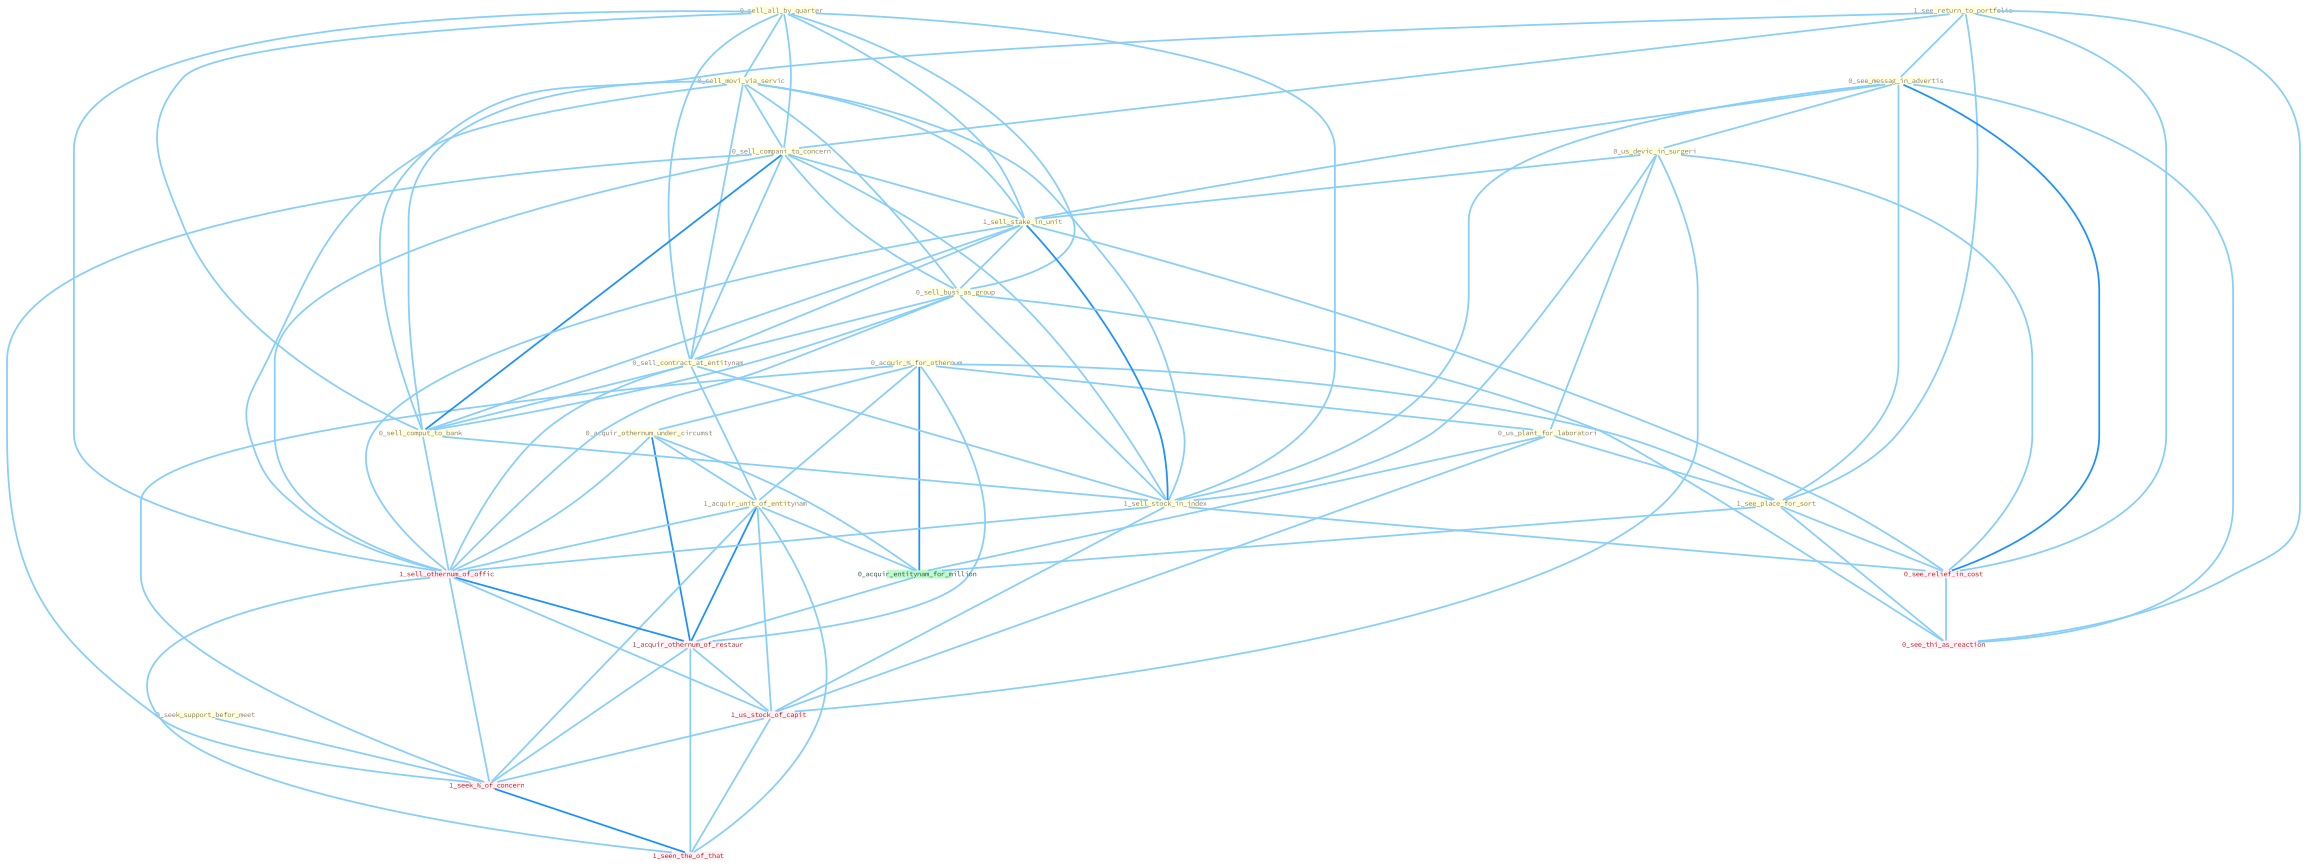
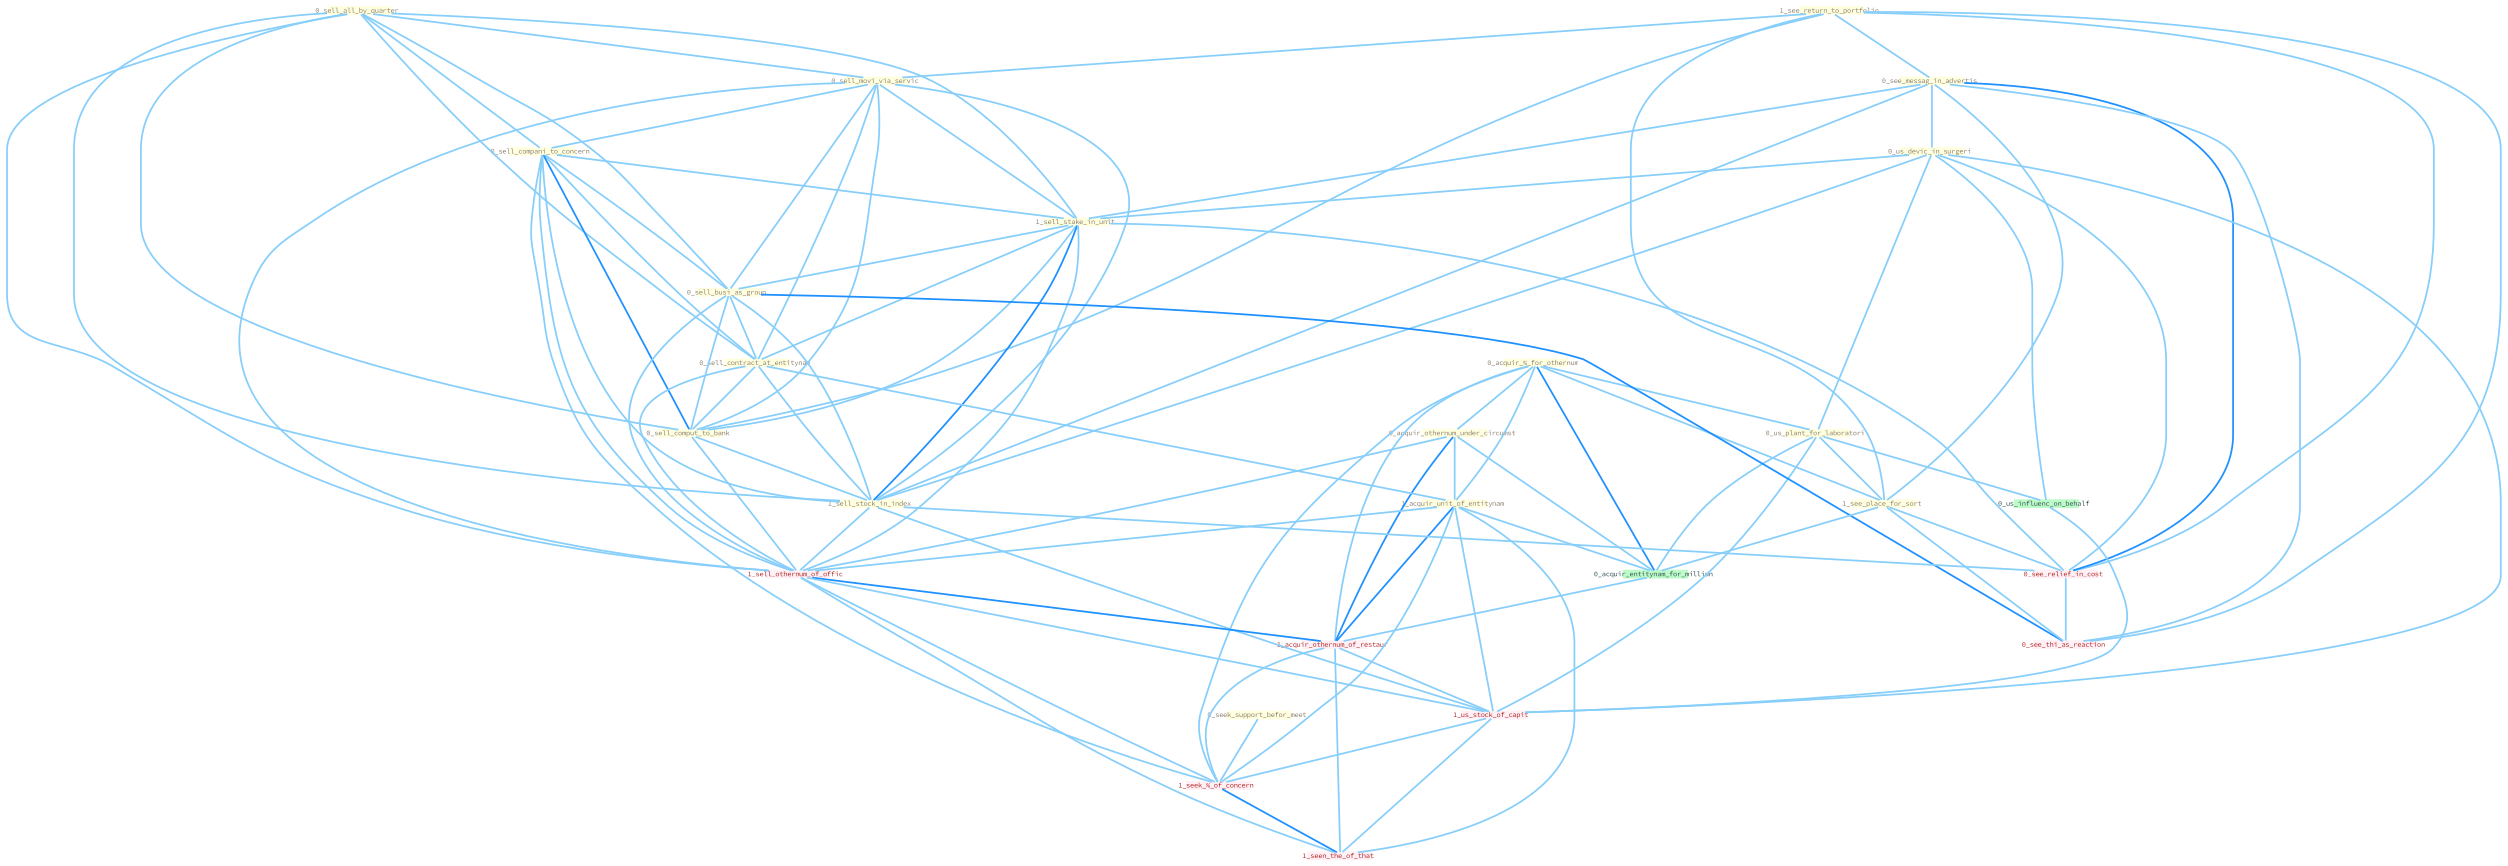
  graph {
    fontname="Source Code Pro"
    node [color="#ffffe0" fixedsize=true fontcolor="#8b7d6b" fontname="Source Code Pro" fontsize=4 shape=polygon style=filled]
    edge [color="#87cefa" fontname="Source Code Pro" w=1]
    "0_sell_all_by_quarter " [height=.06 width=.5]
    "1_see_return_to_portfolio " [height=.06 width=.5]
    "0_see_messag_in_advertis " [height=.06 width=.5]
    "0_acquir_%_for_othernum " [height=.06 width=.5]
    "0_seek_support_befor_meet " [height=.06 width=.5]
    "0_us_devic_in_surgeri " [height=.06 width=.5]
    "0_acquir_othernum_under_circumst " [height=.06 width=.5]
    "0_sell_movi_via_servic " [height=.06 width=.5]
    "0_sell_compani_to_concern " [height=.06 width=.5]
    "1_sell_stake_in_unit " [height=.06 width=.5]
    "0_us_plant_for_laboratori " [height=.06 width=.5]
    "0_sell_busi_as_group " [height=.06 width=.5]
    "0_sell_contract_at_entitynam " [height=.06 width=.5]
    "1_see_place_for_sort " [height=.06 width=.5]
    "0_sell_comput_to_bank " [height=.06 width=.5]
    "1_acquir_unit_of_entitynam " [height=.06 width=.5]
    "1_sell_stock_in_index " [height=.06 width=.5]
    "1_sell_othernum_of_offic " [color="#fff0f5" fontcolor="#b22222" height=.06 width=.5]
    "0_see_relief_in_cost " [color="#fff0f5" fontcolor="#b22222" height=.06 width=.5]
    "0_see_thi_as_reaction " [color="#fff0f5" fontcolor="#b22222" height=.06 width=.5]
    "1_acquir_othernum_of_restaur " [color="#fff0f5" fontcolor="#b22222" height=.06 width=.5]
    "1_us_stock_of_capit " [color="#fff0f5" fontcolor="#b22222" height=.06 width=.5]
    "1_seek_%_of_concern " [color="#fff0f5" fontcolor="#b22222" height=.06 width=.5]
    "1_seen_the_of_that " [color="#fff0f5" fontcolor="#b22222" height=.06 width=.5]
    "0_acquir_entitynam_for_million " [color="#BDFCC9" fontcolor="#2f4f4f" height=.06 width=.5]
+   "0_us_influenc_on_behalf " [color="#BDFCC9" fontcolor="#2f4f4f" height=.06 width=.5]
    subgraph sub_1 {
      "0_sell_all_by_quarter "
      "1_see_return_to_portfolio "
      "0_see_messag_in_advertis "
      "0_acquir_%_for_othernum "
      "0_seek_support_befor_meet "
      "0_us_devic_in_surgeri "
      "0_acquir_othernum_under_circumst "
      "0_sell_movi_via_servic "
      "0_sell_compani_to_concern "
      "1_sell_stake_in_unit "
      "0_us_plant_for_laboratori "
      "0_sell_busi_as_group "
      "0_sell_contract_at_entitynam "
      "1_see_place_for_sort "
      "0_sell_comput_to_bank "
      "1_acquir_unit_of_entitynam "
      "1_sell_stock_in_index "
    }
    subgraph sub_2 {
      "1_sell_othernum_of_offic "
      "0_see_relief_in_cost "
      "0_see_thi_as_reaction "
      "1_acquir_othernum_of_restaur "
      "1_us_stock_of_capit "
      "1_seek_%_of_concern "
      "1_seen_the_of_that "
    }
    "0_sell_all_by_quarter " -- "0_sell_movi_via_servic "
    "0_sell_all_by_quarter " -- "0_sell_compani_to_concern "
    "0_sell_all_by_quarter " -- "1_sell_stake_in_unit "
    "0_sell_all_by_quarter " -- "0_sell_busi_as_group "
    "0_sell_all_by_quarter " -- "0_sell_contract_at_entitynam "
    "0_sell_all_by_quarter " -- "0_sell_comput_to_bank "
    "0_sell_all_by_quarter " -- "1_sell_stock_in_index "
    "0_sell_all_by_quarter " -- "1_sell_othernum_of_offic "
    "1_see_return_to_portfolio " -- "0_see_messag_in_advertis "
-   "1_see_return_to_portfolio " -- "0_sell_compani_to_concern "
+   "1_see_return_to_portfolio " -- "0_sell_movi_via_servic "
    "1_see_return_to_portfolio " -- "1_see_place_for_sort "
    "1_see_return_to_portfolio " -- "0_sell_comput_to_bank "
    "1_see_return_to_portfolio " -- "0_see_relief_in_cost "
    "1_see_return_to_portfolio " -- "0_see_thi_as_reaction "
    "0_see_messag_in_advertis " -- "0_us_devic_in_surgeri "
    "0_see_messag_in_advertis " -- "1_sell_stake_in_unit "
    "0_see_messag_in_advertis " -- "1_see_place_for_sort "
    "0_see_messag_in_advertis " -- "1_sell_stock_in_index "
    "0_see_messag_in_advertis " -- "0_see_relief_in_cost " [color="#1e90ff" w=2]
    "0_see_messag_in_advertis " -- "0_see_thi_as_reaction "
    "0_acquir_%_for_othernum " -- "0_acquir_othernum_under_circumst "
    "0_acquir_%_for_othernum " -- "0_us_plant_for_laboratori "
    "0_acquir_%_for_othernum " -- "1_see_place_for_sort "
    "0_acquir_%_for_othernum " -- "1_acquir_unit_of_entitynam "
    "0_acquir_%_for_othernum " -- "1_acquir_othernum_of_restaur "
    "0_acquir_%_for_othernum " -- "1_seek_%_of_concern "
    "0_acquir_%_for_othernum " -- "0_acquir_entitynam_for_million " [color="#1e90ff" w=2]
    "0_seek_support_befor_meet " -- "1_seek_%_of_concern "
    "0_us_devic_in_surgeri " -- "1_sell_stake_in_unit "
    "0_us_devic_in_surgeri " -- "0_us_plant_for_laboratori "
    "0_us_devic_in_surgeri " -- "1_sell_stock_in_index "
    "0_us_devic_in_surgeri " -- "0_see_relief_in_cost "
    "0_us_devic_in_surgeri " -- "1_us_stock_of_capit "
+   "0_us_devic_in_surgeri " -- "0_us_influenc_on_behalf "
    "0_acquir_othernum_under_circumst " -- "1_acquir_unit_of_entitynam "
    "0_acquir_othernum_under_circumst " -- "1_sell_othernum_of_offic "
    "0_acquir_othernum_under_circumst " -- "1_acquir_othernum_of_restaur " [color="#1e90ff" w=2]
    "0_acquir_othernum_under_circumst " -- "0_acquir_entitynam_for_million "
    "0_sell_movi_via_servic " -- "0_sell_compani_to_concern "
    "0_sell_movi_via_servic " -- "1_sell_stake_in_unit "
    "0_sell_movi_via_servic " -- "0_sell_busi_as_group "
    "0_sell_movi_via_servic " -- "0_sell_contract_at_entitynam "
    "0_sell_movi_via_servic " -- "0_sell_comput_to_bank "
    "0_sell_movi_via_servic " -- "1_sell_stock_in_index "
    "0_sell_movi_via_servic " -- "1_sell_othernum_of_offic "
    "0_sell_compani_to_concern " -- "1_sell_stake_in_unit "
    "0_sell_compani_to_concern " -- "0_sell_busi_as_group "
    "0_sell_compani_to_concern " -- "0_sell_contract_at_entitynam "
    "0_sell_compani_to_concern " -- "0_sell_comput_to_bank " [color="#1e90ff" w=2]
    "0_sell_compani_to_concern " -- "1_sell_stock_in_index "
    "0_sell_compani_to_concern " -- "1_sell_othernum_of_offic "
    "0_sell_compani_to_concern " -- "1_seek_%_of_concern "
    "1_sell_stake_in_unit " -- "0_sell_busi_as_group "
    "1_sell_stake_in_unit " -- "0_sell_contract_at_entitynam "
    "1_sell_stake_in_unit " -- "0_sell_comput_to_bank "
    "1_sell_stake_in_unit " -- "1_sell_stock_in_index " [color="#1e90ff" w=2]
    "1_sell_stake_in_unit " -- "1_sell_othernum_of_offic "
    "1_sell_stake_in_unit " -- "0_see_relief_in_cost "
    "0_us_plant_for_laboratori " -- "1_see_place_for_sort "
    "0_us_plant_for_laboratori " -- "1_us_stock_of_capit "
    "0_us_plant_for_laboratori " -- "0_acquir_entitynam_for_million "
+   "0_us_plant_for_laboratori " -- "0_us_influenc_on_behalf "
    "0_sell_busi_as_group " -- "0_sell_contract_at_entitynam "
    "0_sell_busi_as_group " -- "0_sell_comput_to_bank "
    "0_sell_busi_as_group " -- "1_sell_stock_in_index "
    "0_sell_busi_as_group " -- "1_sell_othernum_of_offic "
-   "0_sell_busi_as_group " -- "0_see_thi_as_reaction "
+   "0_sell_busi_as_group " -- "0_see_thi_as_reaction " [color="#1e90ff"]
    "0_sell_contract_at_entitynam " -- "0_sell_comput_to_bank "
    "0_sell_contract_at_entitynam " -- "1_acquir_unit_of_entitynam "
    "0_sell_contract_at_entitynam " -- "1_sell_stock_in_index "
    "0_sell_contract_at_entitynam " -- "1_sell_othernum_of_offic "
    "1_see_place_for_sort " -- "0_see_relief_in_cost "
    "1_see_place_for_sort " -- "0_see_thi_as_reaction "
    "1_see_place_for_sort " -- "0_acquir_entitynam_for_million "
    "0_sell_comput_to_bank " -- "1_sell_stock_in_index "
    "0_sell_comput_to_bank " -- "1_sell_othernum_of_offic "
    "1_acquir_unit_of_entitynam " -- "1_sell_othernum_of_offic "
    "1_acquir_unit_of_entitynam " -- "1_acquir_othernum_of_restaur " [color="#1e90ff" w=2]
    "1_acquir_unit_of_entitynam " -- "1_us_stock_of_capit "
    "1_acquir_unit_of_entitynam " -- "1_seek_%_of_concern "
    "1_acquir_unit_of_entitynam " -- "1_seen_the_of_that "
    "1_acquir_unit_of_entitynam " -- "0_acquir_entitynam_for_million "
    "1_sell_stock_in_index " -- "1_sell_othernum_of_offic "
    "1_sell_stock_in_index " -- "0_see_relief_in_cost "
    "1_sell_stock_in_index " -- "1_us_stock_of_capit "
    "1_sell_othernum_of_offic " -- "1_acquir_othernum_of_restaur " [color="#1e90ff" w=2]
    "1_sell_othernum_of_offic " -- "1_us_stock_of_capit "
    "1_sell_othernum_of_offic " -- "1_seek_%_of_concern "
    "1_sell_othernum_of_offic " -- "1_seen_the_of_that "
    "0_see_relief_in_cost " -- "0_see_thi_as_reaction "
    "1_acquir_othernum_of_restaur " -- "1_us_stock_of_capit "
    "1_acquir_othernum_of_restaur " -- "1_seek_%_of_concern "
    "1_acquir_othernum_of_restaur " -- "1_seen_the_of_that "
    "1_us_stock_of_capit " -- "1_seek_%_of_concern "
    "1_us_stock_of_capit " -- "1_seen_the_of_that "
    "1_seek_%_of_concern " -- "1_seen_the_of_that " [color="#1e90ff"]
    "0_acquir_entitynam_for_million " -- "1_acquir_othernum_of_restaur "
+   "0_us_influenc_on_behalf " -- "1_us_stock_of_capit "
  }
